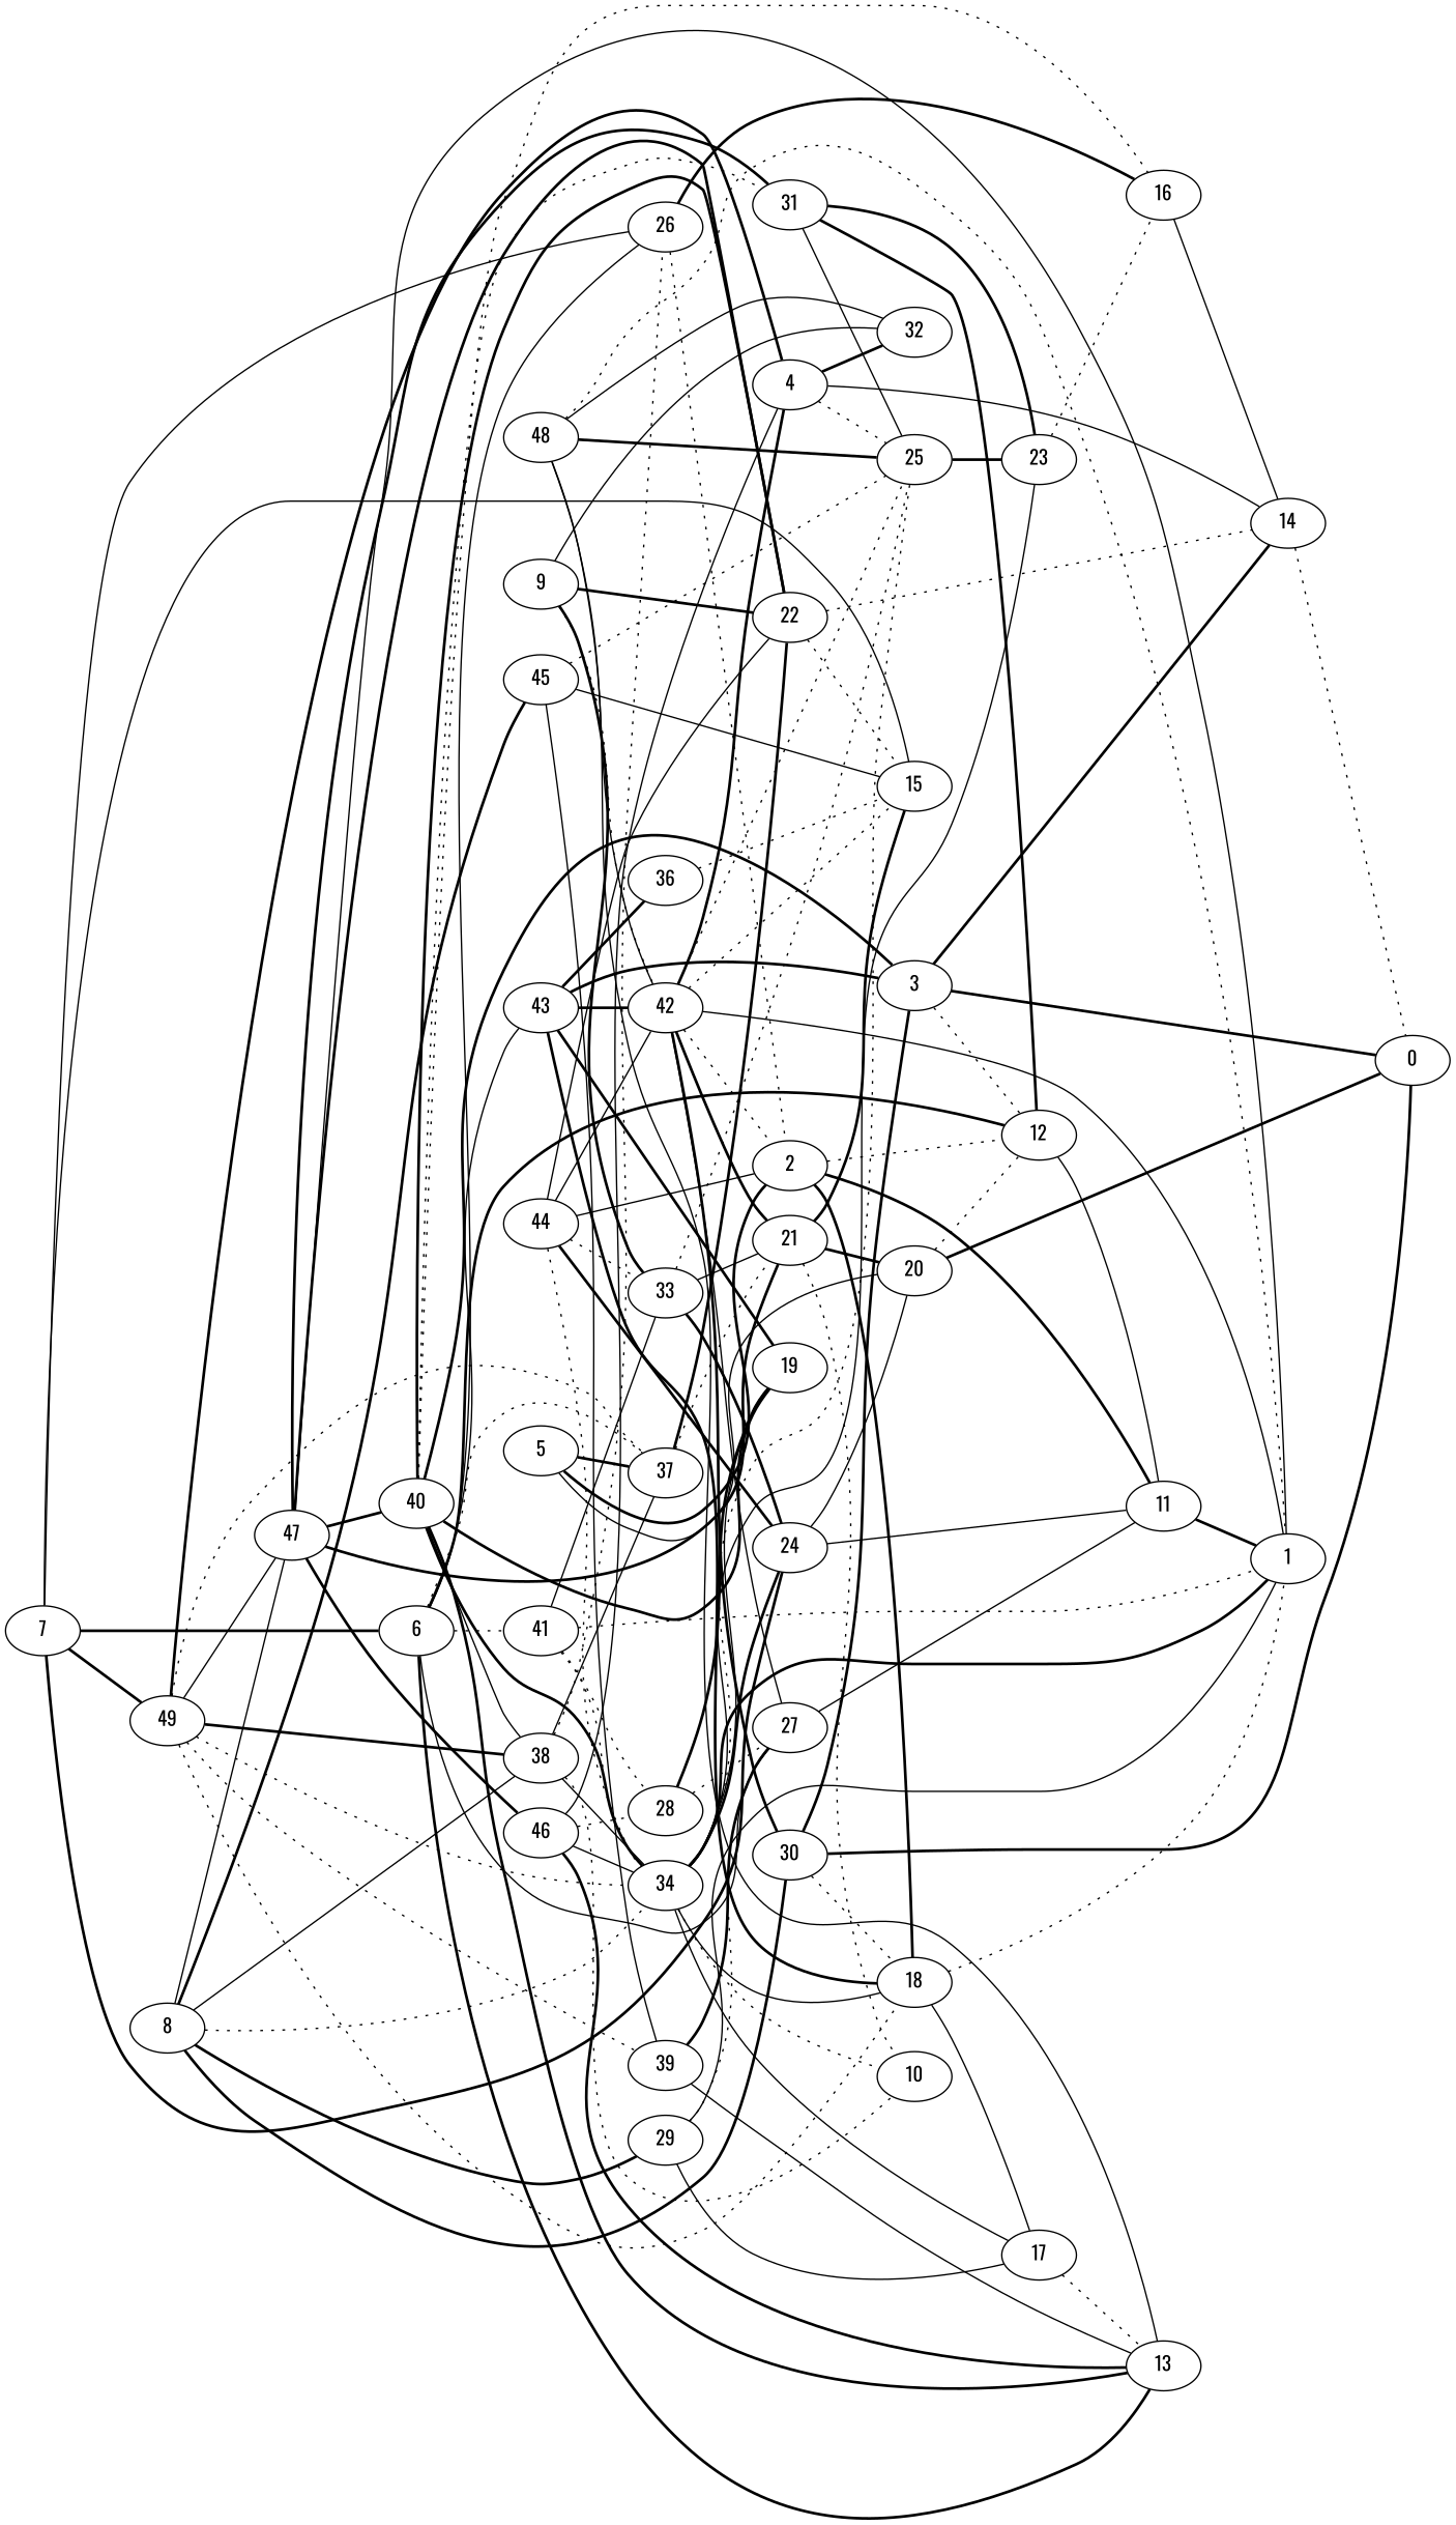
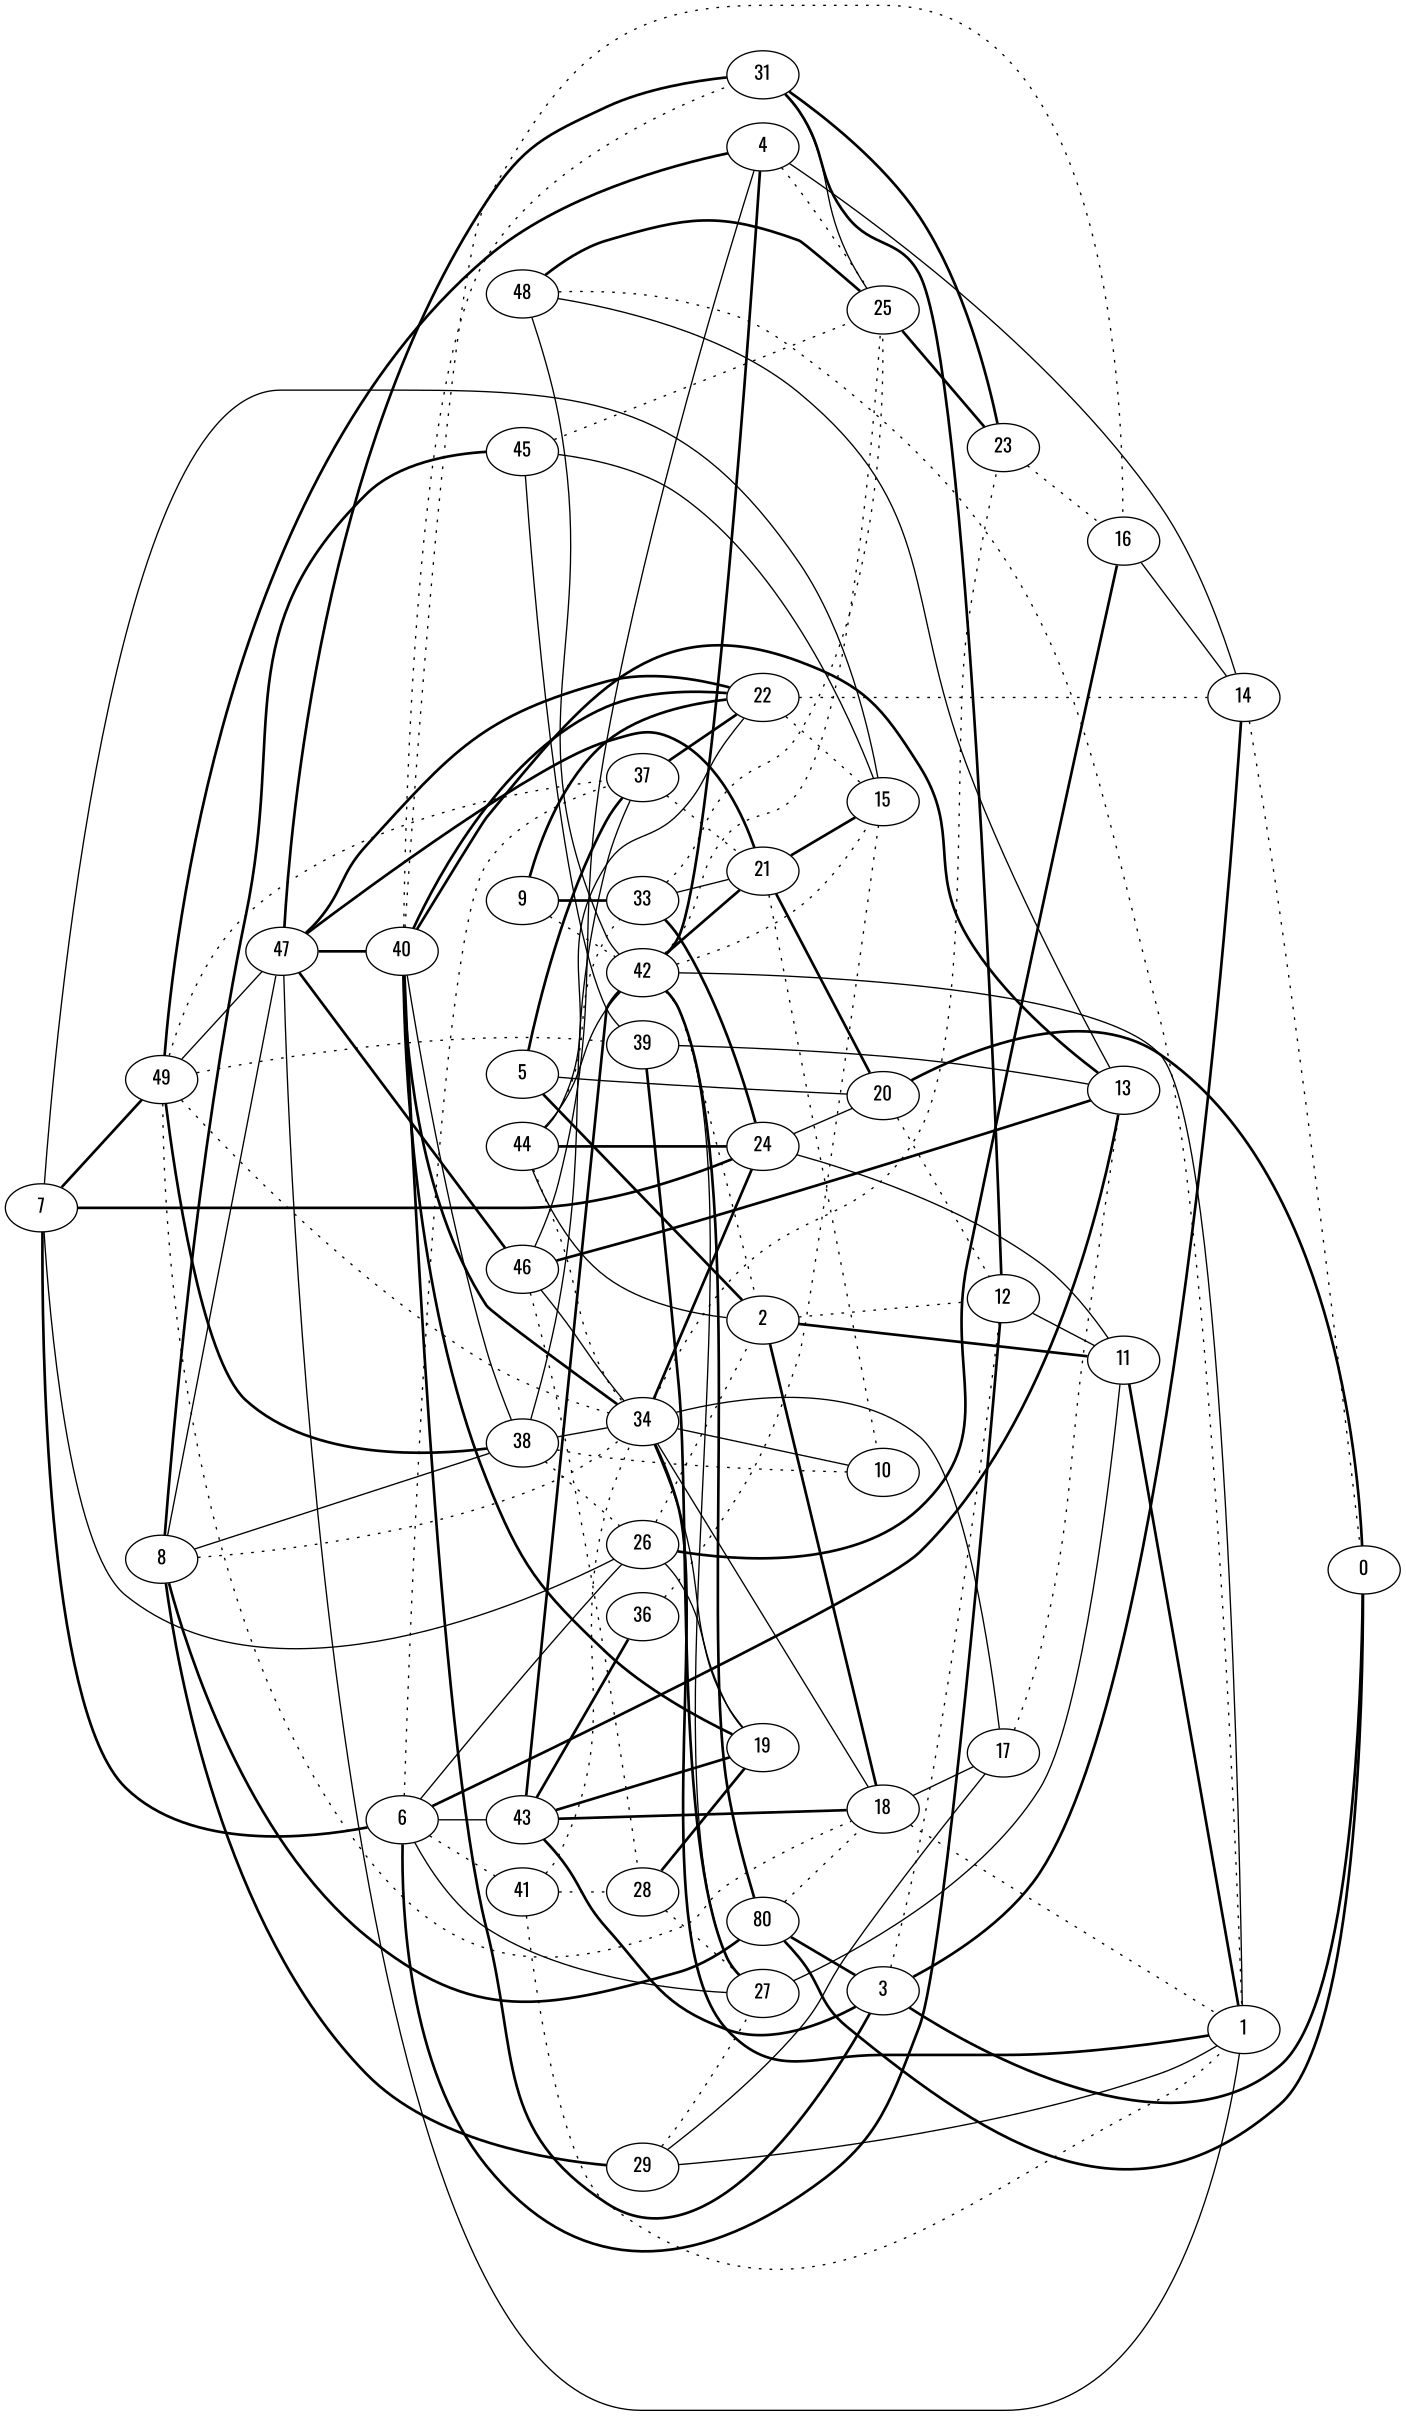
  digraph {
    fontname=Oswald
    rankdir=LR
    node [fontname=Oswald]
    edge [color=black dir=none fontname=Oswald style=bold]
    9
-   32
    22
    33
    42
    14
    15
    25
    21
    24
    4
    2
    1
    27
-   30
+   30 [label=80]
    31
    23
    12
    16
    11
    0
    26
    19
    18
    5
    37
    20
    46
    28
    34
    13
    10
    17
    47
    40
    36
    38
    3
    48
    7
    6
    49
    41
    43
    39
    29
    45
    44
    8
    subgraph sub_1 {
      9
-     32
      22
      33
      42
      14
      15
      25
      21
      24
      4
      2
      1
      27
      30
      31
      23
      12
      16
      11
      0
      26
      19
      18
      5
      37
      20
      46
      28
      34
      13
      10
      17
      47
      40
      36
      38
      3
      48
      7
      6
      49
      41
      43
      39
      29
      45
      44
      8
    }
-   9 -> 32 [style=solid]
    9 -> 22
    9 -> 33
    9 -> 42 [style=dotted]
    22 -> 14 [style=dotted]
    22 -> 15 [style=dotted]
    33 -> 25 [style=dotted]
    33 -> 21 [style=solid]
    33 -> 24
    42 -> 15 [style=dotted]
    42 -> 25 [style=dotted]
    42 -> 21
    42 -> 4
    42 -> 2 [style=dotted]
    42 -> 1 [style=solid]
    42 -> 27 [style=solid]
    42 -> 30
    14 -> 0 [style=dotted]
    25 -> 23
    21 -> 15
    21 -> 20
    21 -> 10 [style=dotted]
    24 -> 11 [style=solid]
    24 -> 20 [style=solid]
-   4 -> 32
    4 -> 14 [style=solid]
    4 -> 25 [style=dotted]
    2 -> 12 [style=dotted]
    2 -> 11
    2 -> 18
    27 -> 11 [style=solid]
    30 -> 0
    30 -> 18 [style=dotted]
    30 -> 3
    31 -> 25 [style=solid]
    31 -> 23
    31 -> 12
    23 -> 16 [style=dotted]
    12 -> 11 [style=solid]
    16 -> 14 [style=solid]
    11 -> 1
    26 -> 2 [style=dotted]
    26 -> 16
+   26 -> 19 [style=solid]
    18 -> 1 [style=dotted]
    18 -> 17 [style=solid]
    5 -> 2
    5 -> 37
    5 -> 20 [style=solid]
    37 -> 22
    37 -> 21 [style=dotted]
    20 -> 12 [style=dotted]
    20 -> 0
    46 -> 4 [style=solid]
    46 -> 28 [style=dotted]
    46 -> 34 [style=solid]
    46 -> 13
    28 -> 27 [style=dotted]
    28 -> 19
-   34 -> 25 [style=dotted]
    34 -> 24
    34 -> 1
-   34 -> 23 [style=solid]
+   34 -> 23 [style=dotted]
    34 -> 19 [style=solid]
    34 -> 18 [style=solid]
-   34 -> 10 [style=dotted]
+   34 -> 10 [style=solid]
    34 -> 17 [style=solid]
    17 -> 13 [style=dotted]
    47 -> 22
    47 -> 21
    47 -> 1 [style=solid]
    47 -> 31
    47 -> 46
    47 -> 40
    40 -> 22
    40 -> 31 [style=dotted]
    40 -> 16 [style=dotted]
    40 -> 19
    40 -> 34
    40 -> 13
    40 -> 38 [style=solid]
    40 -> 3
    36 -> 15 [style=dotted]
    38 -> 26 [style=dotted]
    38 -> 37 [style=solid]
    38 -> 34 [style=solid]
    38 -> 10 [style=dotted]
    3 -> 14
    3 -> 12 [style=dotted]
    3 -> 0
-   48 -> 32 [style=solid]
    48 -> 42 [style=solid]
    48 -> 25
    48 -> 1 [style=dotted]
    48 -> 13 [style=solid]
    7 -> 15 [style=solid]
    7 -> 24
    7 -> 26 [style=solid]
    7 -> 6
    7 -> 49
    6 -> 27 [style=solid]
    6 -> 12
    6 -> 26 [style=solid]
    6 -> 37 [style=dotted]
    6 -> 13
    6 -> 41 [style=dotted]
    6 -> 43 [style=solid]
    49 -> 4
    49 -> 18 [style=dotted]
    49 -> 37 [style=dotted]
    49 -> 34 [style=dotted]
    49 -> 47 [style=solid]
    49 -> 38
    49 -> 39 [style=dotted]
-   41 -> 33 [style=solid]
    41 -> 1 [style=dotted]
    41 -> 28 [style=dotted]
    41 -> 34 [style=dotted]
    43 -> 42
    43 -> 19
    43 -> 18
    43 -> 36
    43 -> 3
    39 -> 27
    39 -> 13 [style=solid]
    29 -> 1 [style=solid]
    29 -> 27 [style=dotted]
    29 -> 17 [style=solid]
    45 -> 15 [style=solid]
    45 -> 25 [style=dotted]
    45 -> 39 [style=solid]
    44 -> 22 [style=solid]
    44 -> 33 [style=dotted]
    44 -> 42 [style=solid]
    44 -> 24
    44 -> 2 [style=solid]
    44 -> 34 [style=dotted]
    8 -> 30
    8 -> 34 [style=dotted]
    8 -> 47 [style=solid]
    8 -> 38 [style=solid]
    8 -> 29
    8 -> 45
  }
